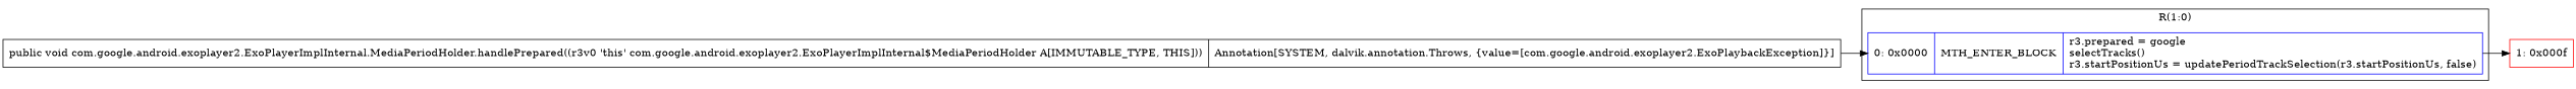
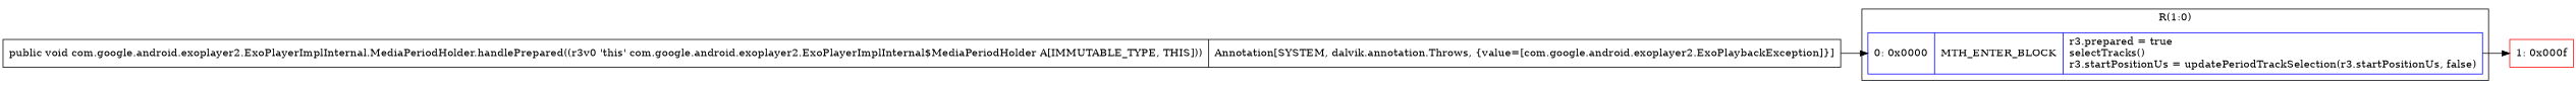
  digraph {
    rankdir=LR
    node [shape=record]
-   n1 [color=blue label="{0\:\ 0x0000|MTH_ENTER_BLOCK\l|r3.prepared = google\lselectTracks()\lr3.startPositionUs = updatePeriodTrackSelection(r3.startPositionUs, false)\l}"]
+   n1 [color=blue label="{0\:\ 0x0000|MTH_ENTER_BLOCK\l|r3.prepared = true\lselectTracks()\lr3.startPositionUs = updatePeriodTrackSelection(r3.startPositionUs, false)\l}"]
    n2 [color=red label="{1\:\ 0x000f}"]
    n3 [label="{public void com.google.android.exoplayer2.ExoPlayerImplInternal.MediaPeriodHolder.handlePrepared((r3v0 'this' com.google.android.exoplayer2.ExoPlayerImplInternal$MediaPeriodHolder A[IMMUTABLE_TYPE, THIS]))  | Annotation[SYSTEM, dalvik.annotation.Throws, \{value=[com.google.android.exoplayer2.ExoPlaybackException]\}]\l}"]
    subgraph cluster_1 {
      label="R(1:0)"
      n1
    }
    n1 -> n2
    n3 -> n1
  }
